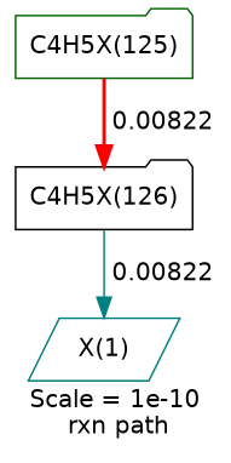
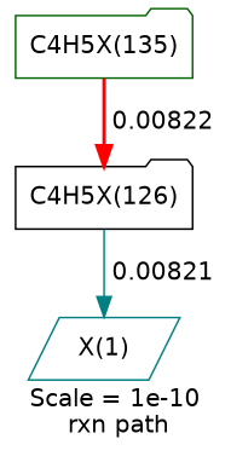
  digraph {
    fontname=Helvetica
    label="Scale = 1e-10\l rxn path"
    node [fontname=Helvetica shape=folder]
    edge [arrowsize=1.19 fontname=Helvetica]
    n1 [color=black label="C4H5X(126)"]
    n2 [color=teal label="X(1)" shape=parallelogram]
-   n3 [color=darkgreen label="C4H5X(125)"]
-   n1 -> n2 [color=teal label=" 0.00822" style=solid]
+   n3 [color=darkgreen label="C4H5X(135)"]
+   n1 -> n2 [color=teal label=" 0.00821" style=solid]
    n3 -> n1 [color=red label=" 0.00822" style=bold]
  }
